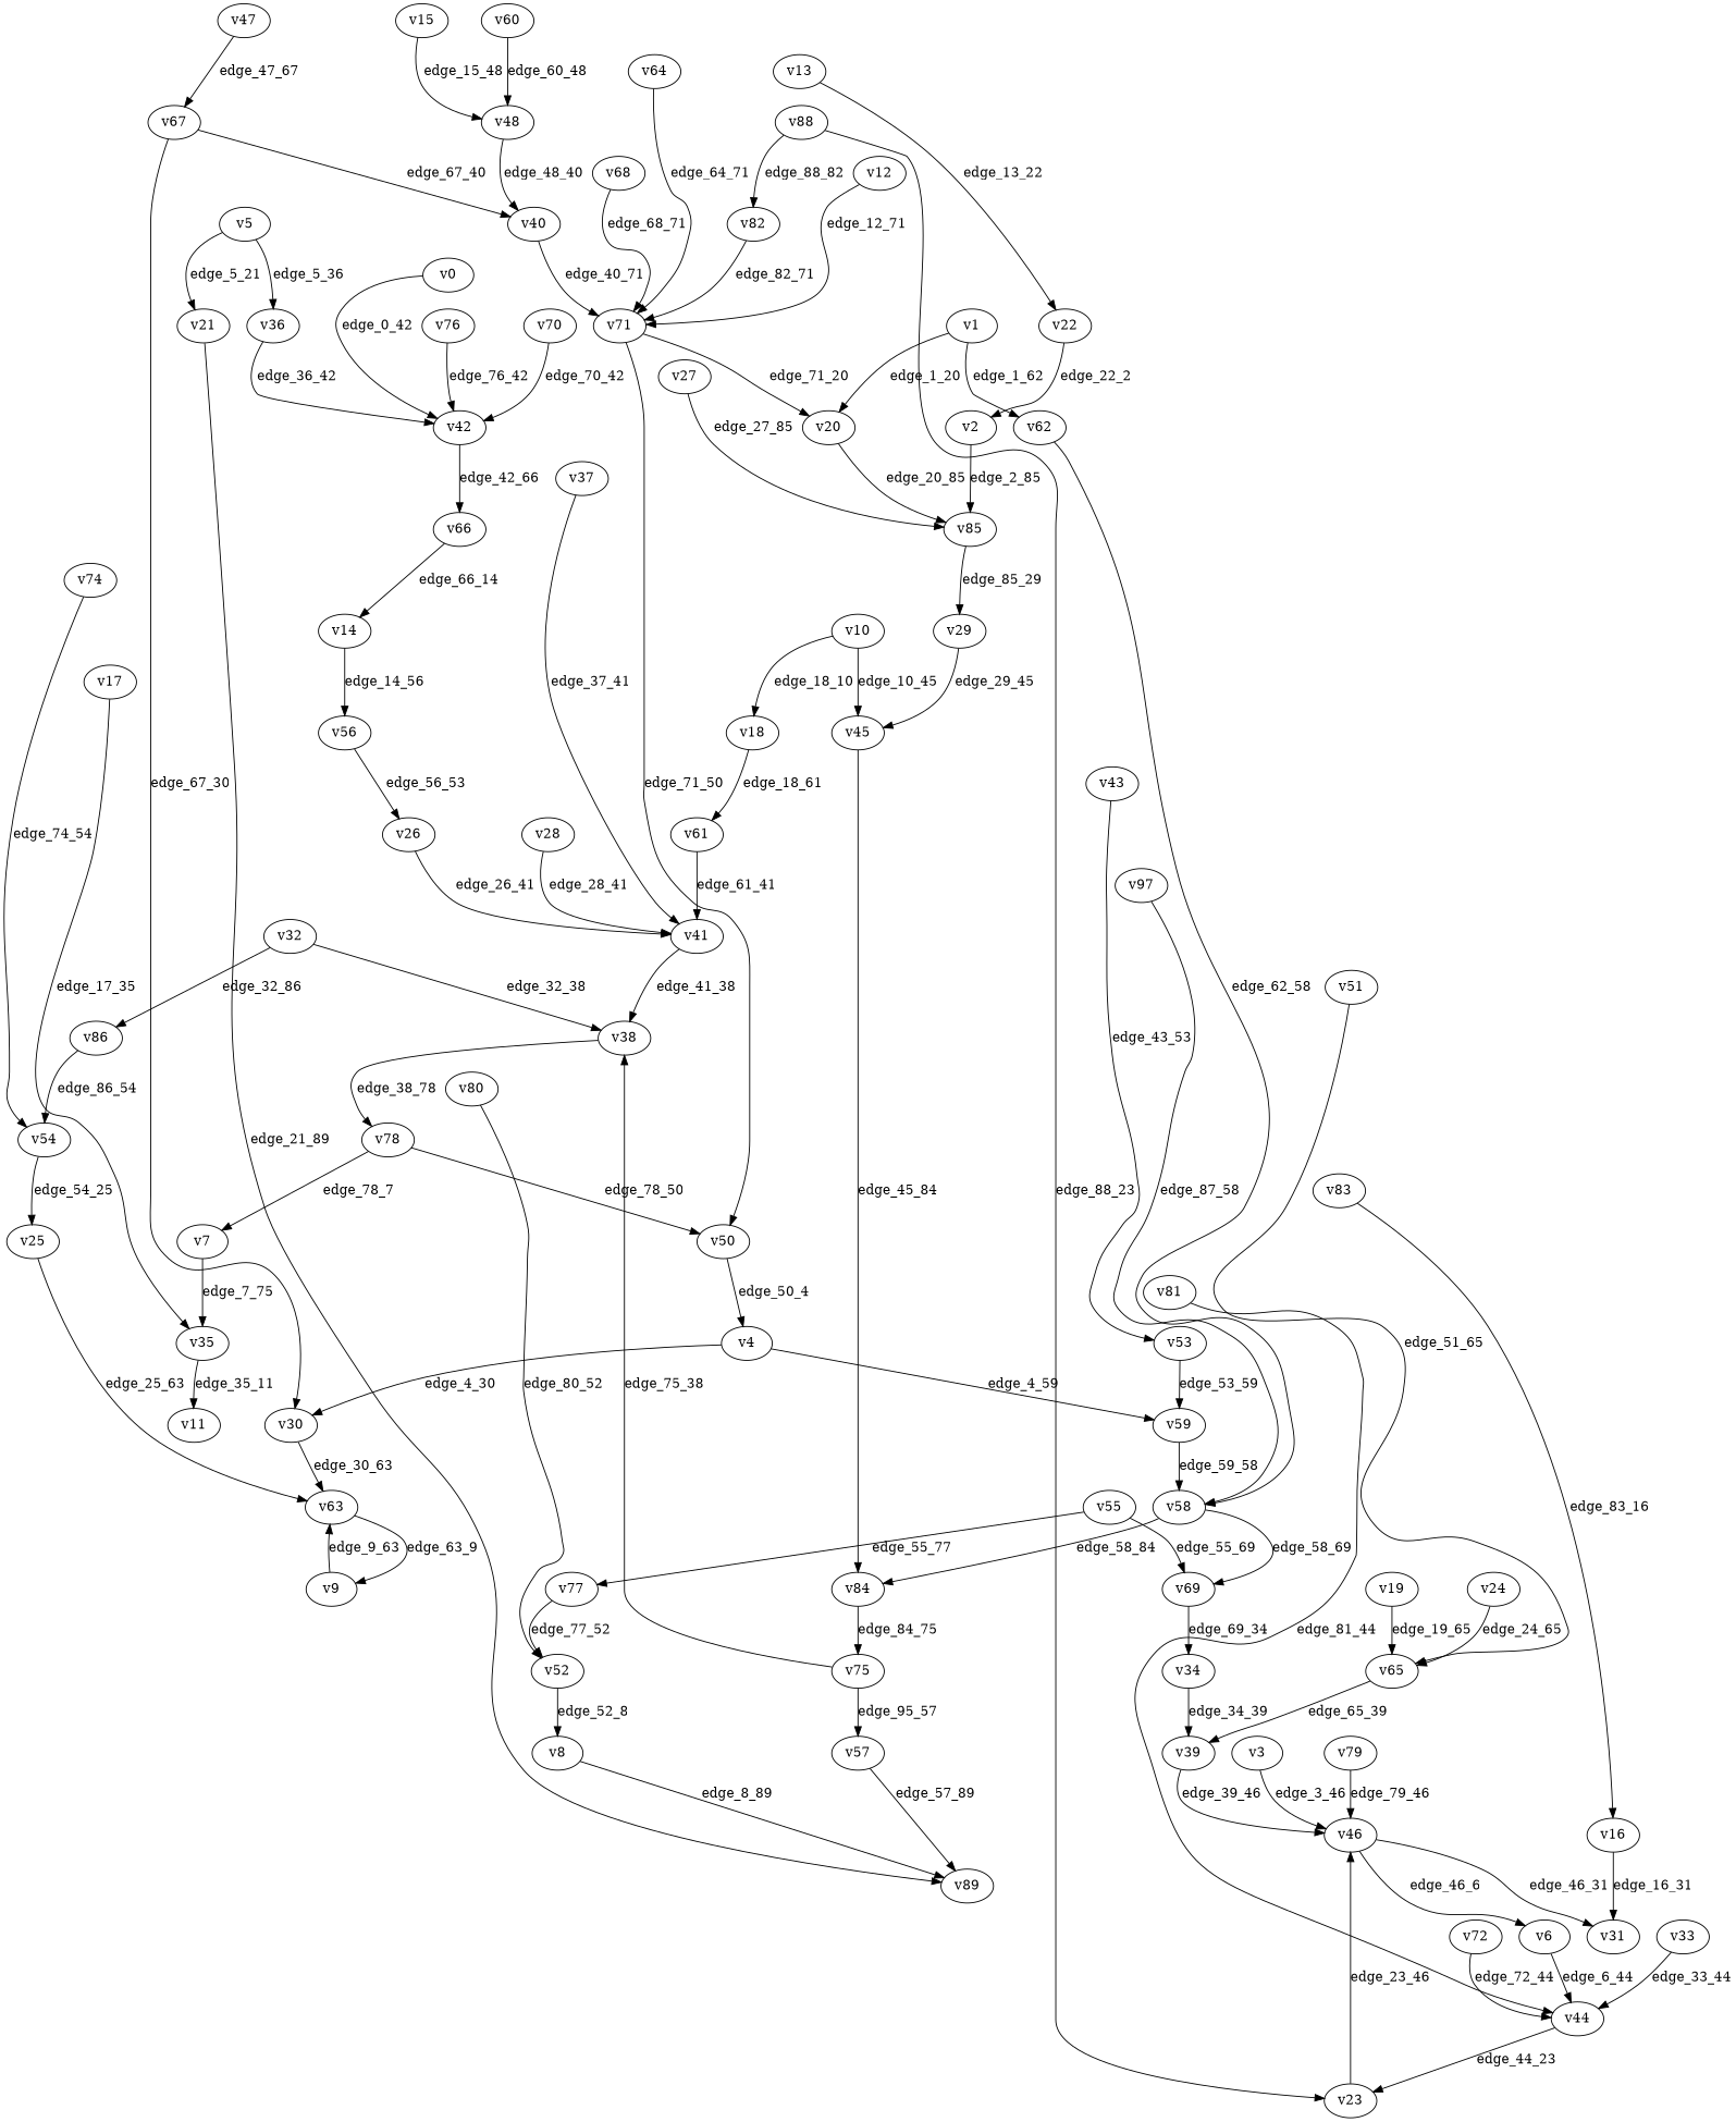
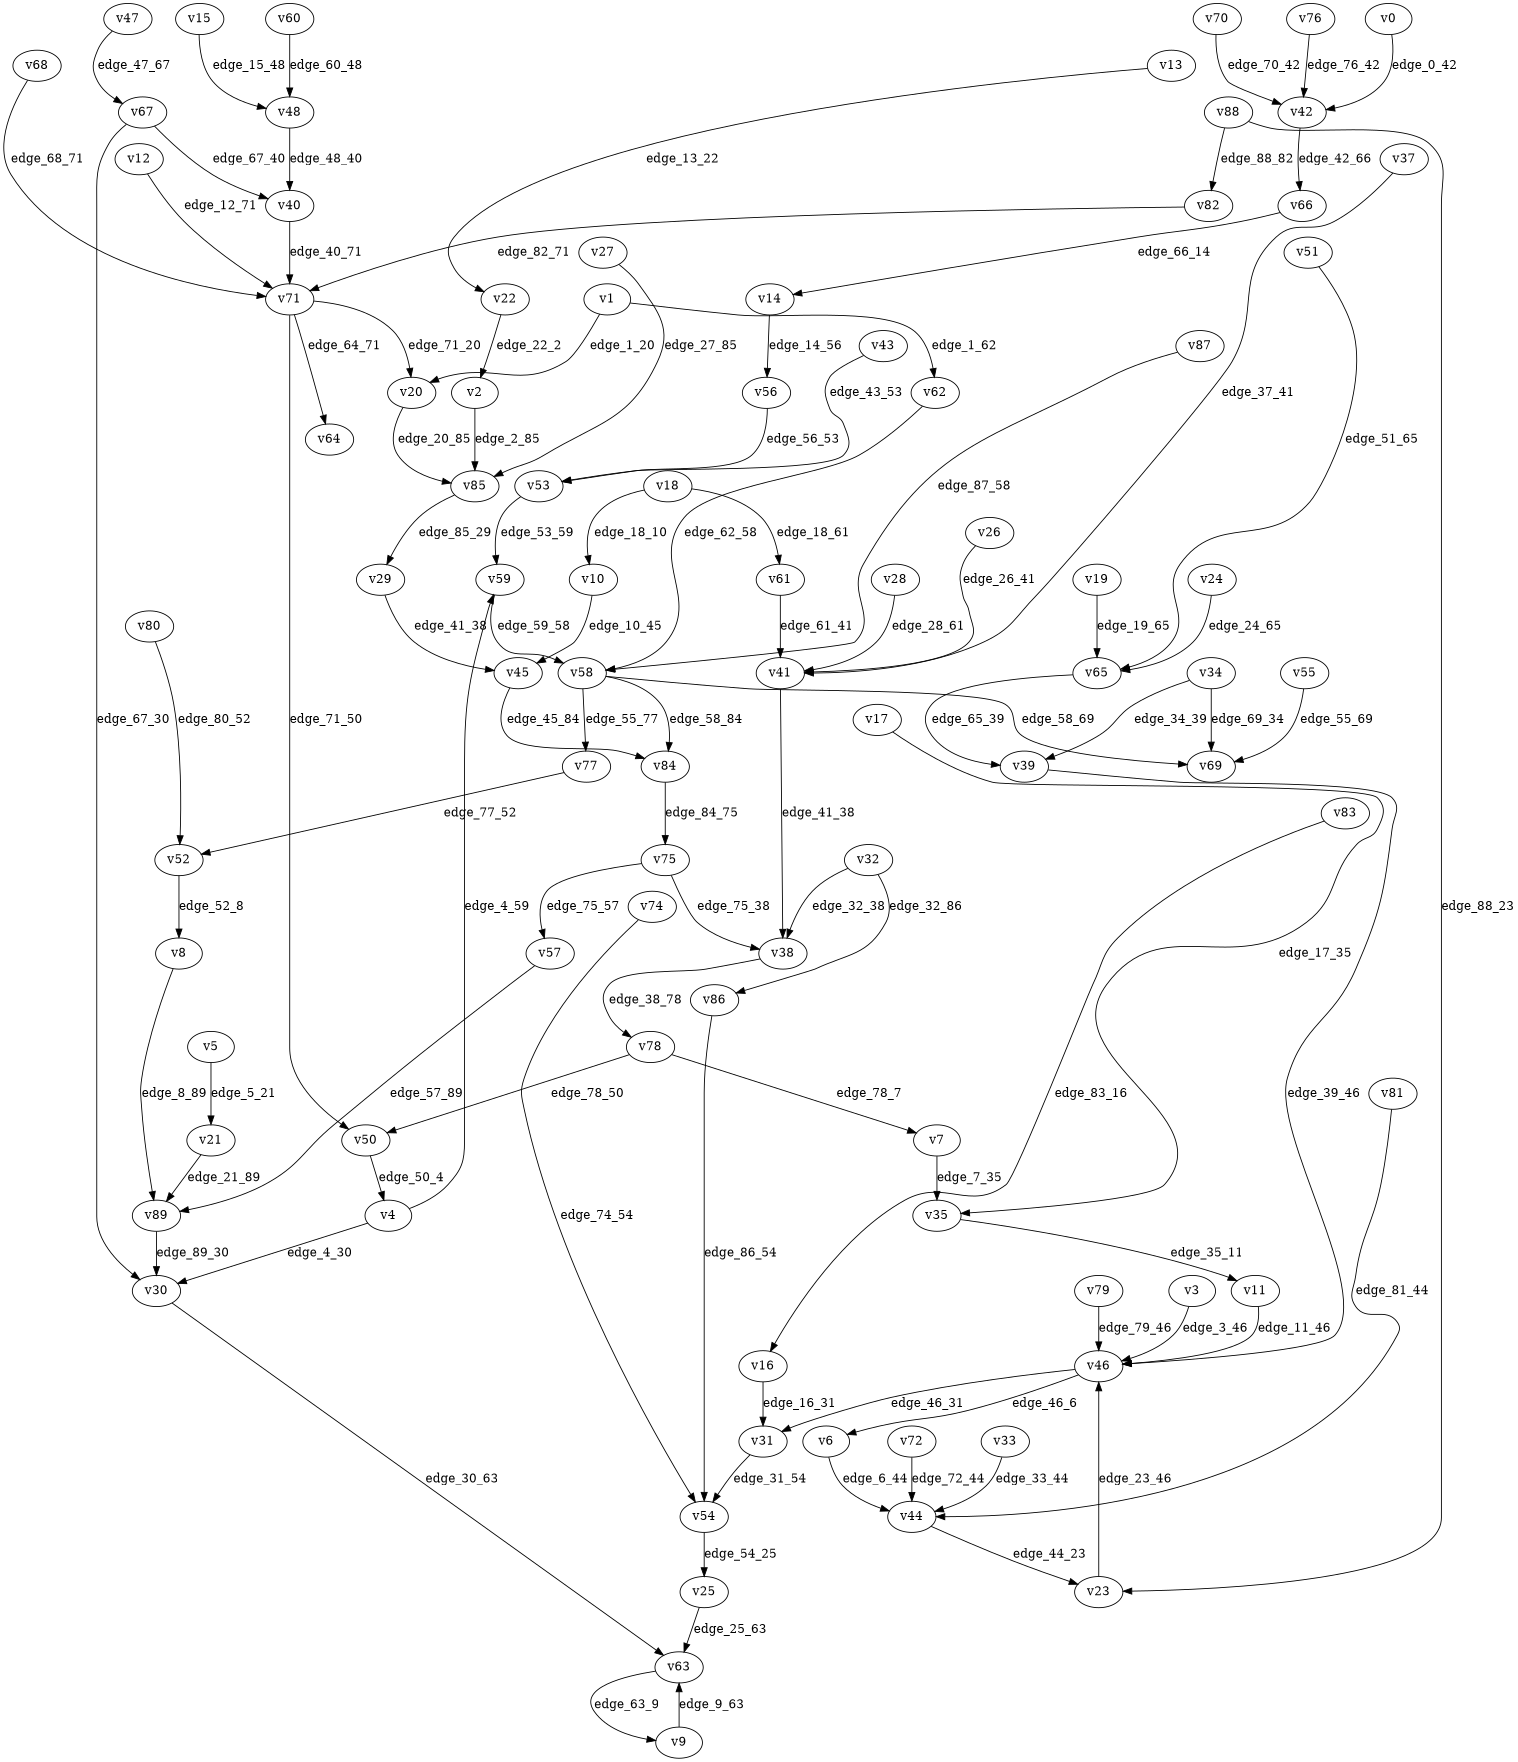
  digraph {
    node [player=-1]
    v42
    v0 [player=0]
    v66 [player=0]
    v1
    v20 [player=0]
    v62 [player=1]
    v85
    v58
    v2 [player=1]
    v29 [player=0]
    v3 [player=1]
    v46
    v6 [player=0]
    v31 [player=0]
    v4
    v30 [player=0]
    v59 [player=0]
    v63
    v5
    v21 [player=0]
-   v36 [player=0]
    v89
    v44
    v23 [player=1]
    v7 [player=1]
    v35
    v11 [player=0]
    v8 [player=0]
    v9 [player=1]
    v45
    v10 [player=0]
    v84 [player=1]
    v71
    v12 [player=0]
    v50 [player=0]
    v13 [player=1]
    v22
    v14
    v56 [player=0]
    v53
    v48
    v15 [player=0]
    v40 [player=1]
    v16
    v54
    v17 [player=1]
    v18
    v61 [player=0]
    v41
    v65
    v19 [player=0]
    v39 [player=1]
    v24 [player=1]
    v25 [player=0]
    v26 [player=1]
    v38 [player=1]
    v27 [player=1]
    v28 [player=1]
    v32
    v86 [player=1]
    v78
    v33 [player=1]
    v34
    v37 [player=0]
    v43 [player=1]
    v75
    v47 [player=1]
    v67
    v51 [player=1]
    v52
    v55
    v69 [player=1]
    v77 [player=1]
    v57 [player=0]
    v60 [player=1]
    v64 [player=1]
    v68 [player=0]
    v70 [player=0]
    v72 [player=0]
    v74 [player=1]
    v76 [player=0]
    v79 [player=1]
    v80 [player=0]
    v81 [player=1]
    v82 [player=1]
    v83 [player=0]
-   v87 [player=1 label=v97]
+   v87 [player=1]
    v88
    v42 -> v66 [label=edge_42_66 probability=1.000000]
    v0 -> v42 [discount=0.686105 label=edge_0_42 weight=-9.153934]
    v66 -> v14 [discount=0.537756 label=edge_66_14 weight=-4.542788]
    v1 -> v20 [label=edge_1_20 probability=0.588628]
    v1 -> v62 [label=edge_1_62 probability=0.411372]
    v20 -> v85 [discount=0.707762 label=edge_20_85 weight=-1.782671]
    v62 -> v58 [discount=0.492113 label=edge_62_58 weight=-7.827392]
    v85 -> v29 [label=edge_85_29 probability=1.000000]
    v58 -> v84 [label=edge_58_84 probability=0.502455]
    v58 -> v69 [label=edge_58_69 probability=0.497545]
    v2 -> v85 [discount=0.756242 label=edge_2_85 weight=8.603938]
-   v29 -> v45 [discount=0.581064 label=edge_29_45 weight=2.215128]
+   v29 -> v45 [discount=0.581064 label=edge_41_38 weight=2.215128]
    v3 -> v46 [discount=0.453301 label=edge_3_46 weight=3.967752]
    v46 -> v6 [label=edge_46_6 probability=0.639985]
    v46 -> v31 [label=edge_46_31 probability=0.360015]
    v6 -> v44 [discount=0.383195 label=edge_6_44 weight=9.495697]
+   v31 -> v54 [discount=0.671791 label=edge_31_54 weight=-6.831660]
    v4 -> v30 [label=edge_4_30 probability=0.632248]
    v4 -> v59 [label=edge_4_59 probability=0.367752]
    v30 -> v63 [discount=0.288457 label=edge_30_63 weight=-6.439734]
    v59 -> v58 [discount=0.652255 label=edge_59_58 weight=9.621335]
    v63 -> v9 [label=edge_63_9 probability=1.000000]
    v5 -> v21 [label=edge_5_21 probability=0.309898]
-   v5 -> v36 [label=edge_5_36 probability=0.690102]
    v21 -> v89 [discount=0.574972 label=edge_21_89 weight=0.825906]
-   v36 -> v42 [discount=0.433893 label=edge_36_42 weight=-6.214576]
+   v89 -> v30 [label=edge_89_30 probability=1.000000]
    v44 -> v23 [label=edge_44_23 probability=1.000000]
    v23 -> v46 [discount=0.232640 label=edge_23_46 weight=9.092063]
-   v7 -> v35 [discount=0.348069 label=edge_7_75 weight=4.566715]
+   v7 -> v35 [discount=0.348069 label=edge_7_35 weight=4.566715]
    v35 -> v11 [label=edge_35_11 probability=1.000000]
+   v11 -> v46 [discount=0.306104 label=edge_11_46 weight=-4.562741]
    v8 -> v89 [discount=0.672347 label=edge_8_89 weight=-9.539905]
    v9 -> v63 [discount=0.283863 label=edge_9_63 weight=3.419589]
    v45 -> v84 [label=edge_45_84 probability=1.000000]
    v10 -> v45 [discount=0.341914 label=edge_10_45 weight=9.101847]
    v84 -> v75 [discount=0.467517 label=edge_84_75 weight=6.306599]
    v71 -> v20 [label=edge_71_20 probability=0.506079]
    v71 -> v50 [label=edge_71_50 probability=0.493921]
    v12 -> v71 [discount=0.740356 label=edge_12_71 weight=-0.334645]
    v50 -> v4 [discount=0.606145 label=edge_50_4 weight=-8.744432]
    v13 -> v22 [discount=0.752546 label=edge_13_22 weight=-8.113608]
    v22 -> v2 [label=edge_22_2 probability=1.000000]
    v14 -> v56 [label=edge_14_56 probability=1.000000]
-   v56 -> v26 [discount=0.234243 label=edge_56_53 weight=-0.146178]
+   v56 -> v53 [discount=0.234243 label=edge_56_53 weight=-0.146178]
    v53 -> v59 [label=edge_53_59 probability=1.000000]
    v48 -> v40 [label=edge_48_40 probability=1.000000]
    v15 -> v48 [discount=0.558431 label=edge_15_48 weight=-1.637883]
    v40 -> v71 [discount=0.722900 label=edge_40_71 weight=3.412098]
    v16 -> v31 [label=edge_16_31 probability=1.000000]
    v54 -> v25 [label=edge_54_25 probability=1.000000]
    v17 -> v35 [discount=0.427490 label=edge_17_35 weight=-7.601169]
-   v10 -> v18 [label=edge_18_10 probability=0.593959]
+   v18 -> v10 [label=edge_18_10 probability=0.593959]
    v18 -> v61 [label=edge_18_61 probability=0.406041]
    v61 -> v41 [discount=0.414909 label=edge_61_41 weight=8.141684]
    v41 -> v38 [label=edge_41_38 probability=1.000000]
    v65 -> v39 [label=edge_65_39 probability=1.000000]
    v19 -> v65 [discount=0.820852 label=edge_19_65 weight=8.666888]
    v39 -> v46 [discount=0.419456 label=edge_39_46 weight=-4.505828]
    v24 -> v65 [discount=0.499835 label=edge_24_65 weight=4.345862]
    v25 -> v63 [discount=0.314858 label=edge_25_63 weight=-4.597525]
    v26 -> v41 [discount=0.382583 label=edge_26_41 weight=-7.705862]
    v38 -> v78 [discount=0.597493 label=edge_38_78 weight=-2.498463]
    v27 -> v85 [discount=0.330359 label=edge_27_85 weight=-1.143743]
-   v28 -> v41 [discount=0.601774 label=edge_28_41 weight=1.345458]
+   v28 -> v41 [discount=0.601774 label=edge_28_61 weight=1.345458]
    v32 -> v38 [label=edge_32_38 probability=0.659179]
    v32 -> v86 [label=edge_32_86 probability=0.340821]
    v86 -> v54 [discount=0.118293 label=edge_86_54 weight=1.609918]
    v78 -> v7 [label=edge_78_7 probability=0.439431]
    v78 -> v50 [label=edge_78_50 probability=0.560569]
    v33 -> v44 [discount=0.395387 label=edge_33_44 weight=8.520320]
    v34 -> v39 [label=edge_34_39 probability=1.000000]
    v37 -> v41 [discount=0.884660 label=edge_37_41 weight=-2.671855]
    v43 -> v53 [discount=0.713319 label=edge_43_53 weight=0.861352]
    v75 -> v38 [label=edge_75_38 probability=0.500494]
-   v75 -> v57 [label=edge_95_57 probability=0.499506]
+   v75 -> v57 [label=edge_75_57 probability=0.499506]
    v47 -> v67 [discount=0.481292 label=edge_47_67 weight=-9.954207]
    v67 -> v30 [label=edge_67_30 probability=0.575124]
    v67 -> v40 [label=edge_67_40 probability=0.424876]
    v51 -> v65 [discount=0.294994 label=edge_51_65 weight=-9.700284]
    v52 -> v8 [label=edge_52_8 probability=1.000000]
    v55 -> v69 [label=edge_55_69 probability=0.659756]
-   v55 -> v77 [label=edge_55_77 probability=0.340244]
-   v69 -> v34 [discount=0.728794 label=edge_69_34 weight=9.179848]
+   v58 -> v77 [label=edge_55_77 probability=0.340244]
+   v34 -> v69 [discount=0.728794 label=edge_69_34 weight=9.179848]
    v77 -> v52 [discount=0.642390 label=edge_77_52 weight=0.114901]
    v57 -> v89 [discount=0.278064 label=edge_57_89 weight=-9.095222]
    v60 -> v48 [discount=0.227591 label=edge_60_48 weight=9.005612]
-   v64 -> v71 [discount=0.159298 label=edge_64_71 weight=-0.886585]
+   v71 -> v64 [discount=0.159298 label=edge_64_71 weight=-0.886585]
    v68 -> v71 [discount=0.299833 label=edge_68_71 weight=-4.505919]
    v70 -> v42 [discount=0.144667 label=edge_70_42 weight=5.183837]
    v72 -> v44 [discount=0.471489 label=edge_72_44 weight=3.926683]
    v74 -> v54 [discount=0.367565 label=edge_74_54 weight=-9.849111]
    v76 -> v42 [discount=0.170948 label=edge_76_42 weight=5.742555]
    v79 -> v46 [discount=0.778168 label=edge_79_46 weight=9.760242]
    v80 -> v52 [discount=0.304277 label=edge_80_52 weight=-2.642893]
    v81 -> v44 [discount=0.174797 label=edge_81_44 weight=-8.306250]
    v82 -> v71 [discount=0.636177 label=edge_82_71 weight=-9.173315]
    v83 -> v16 [discount=0.723330 label=edge_83_16 weight=-6.755414]
    v87 -> v58 [discount=0.723669 label=edge_87_58 weight=0.612293]
    v88 -> v23 [label=edge_88_23 probability=0.556107]
    v88 -> v82 [label=edge_88_82 probability=0.443893]
  }
